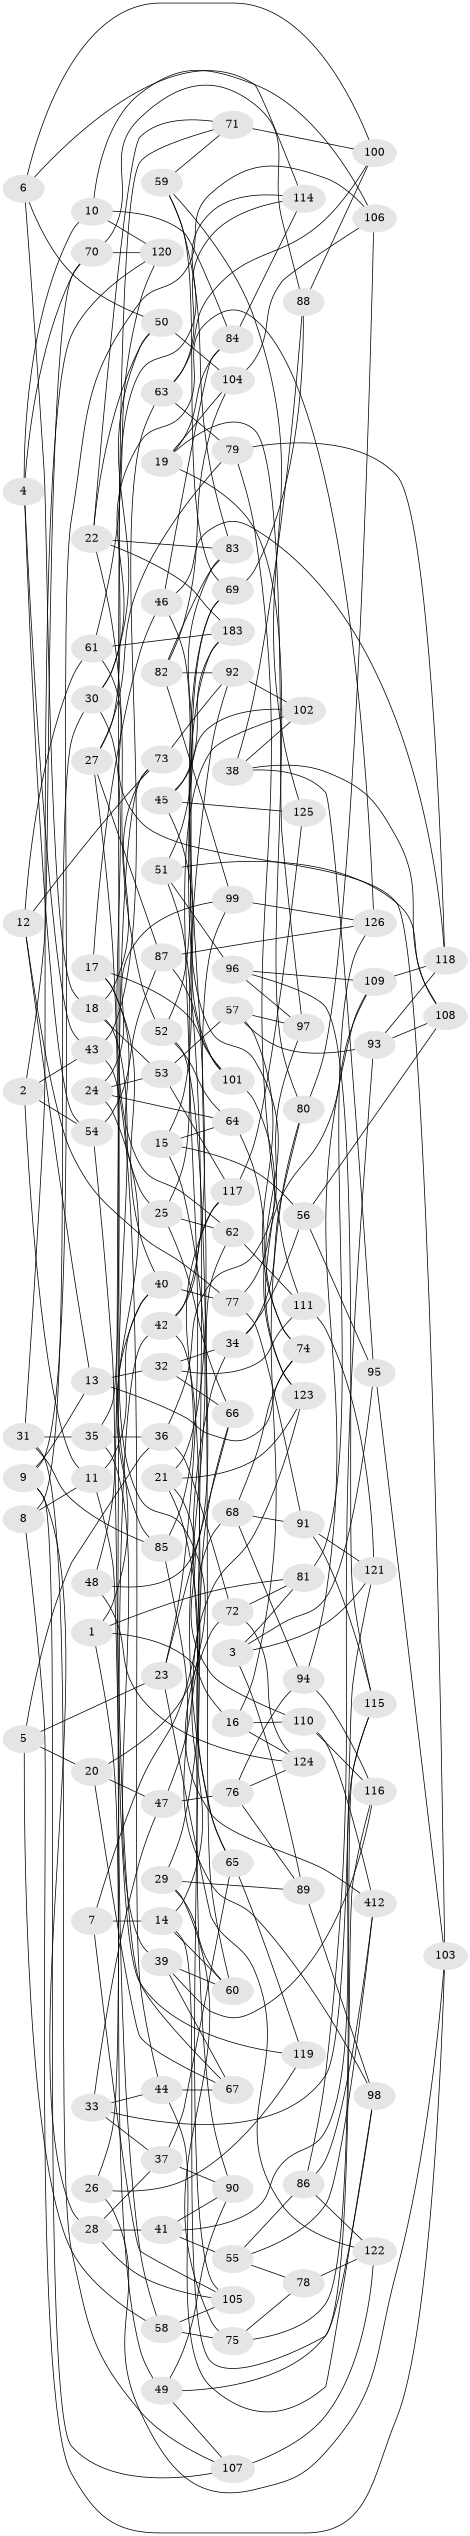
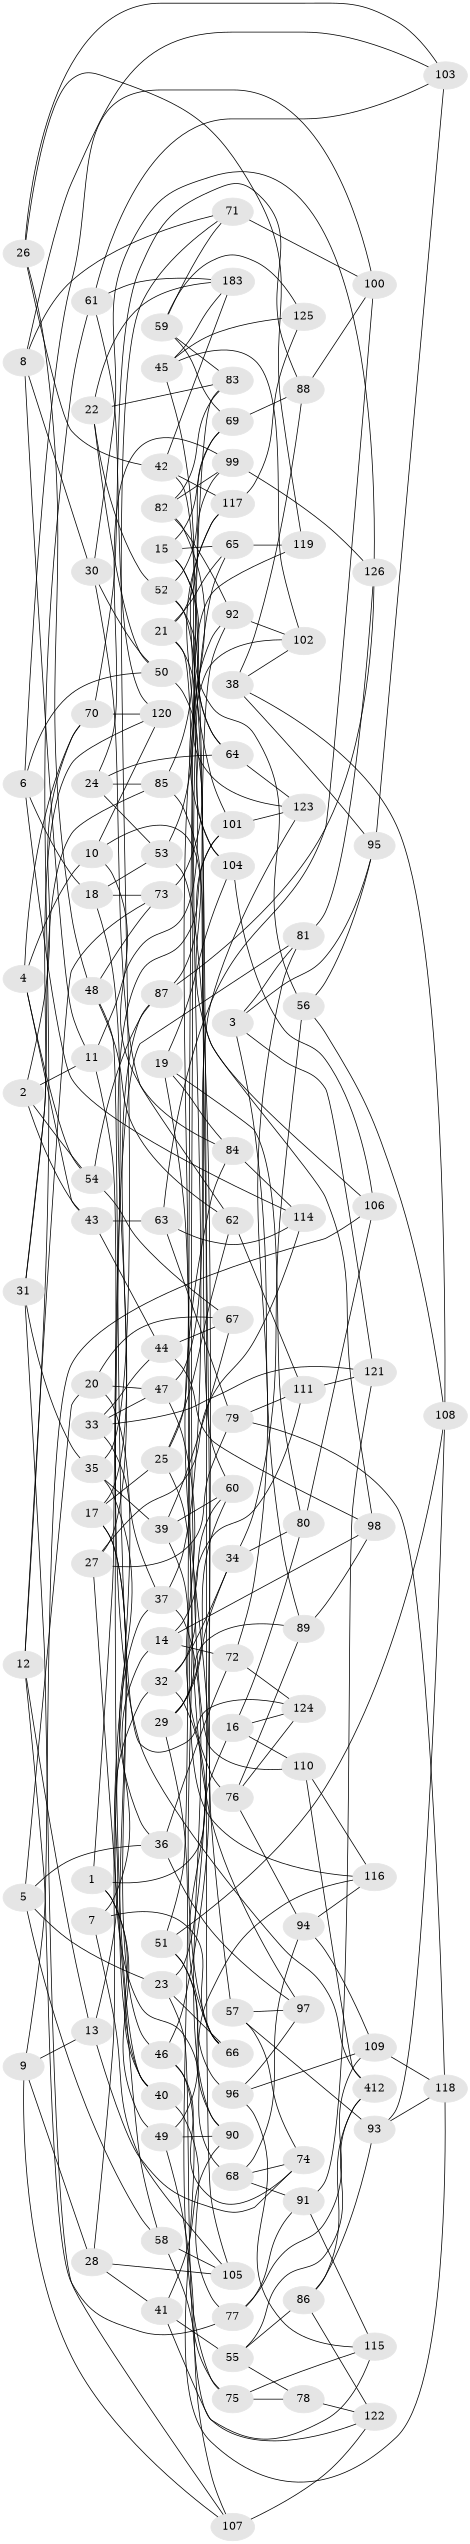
  graph {
    rankdir=LR
    node [color=gray90 style=filled]
    1
    16
    40
    49
    81
    80
    110
    124
    77
    107
    90
    116
    126
    2
    11
    43
    54
    70
    119
    44
    63
    67
    87
    120
    88
    3
    89
    95
    121
    98
    103
    4
    10
    106
    84
    5
    20
    23
    36
    58
    47
    68
    66
    92
    122
    72
    97
    105
    75
    6
    18
    50
    100
    114
    73
    53
    n57 [label=412]
    104
    7
    14
    60
    8
    30
    71
    62
    9
    13
    28
    32
    74
    37
    41
    12
    61
    n75 [label=183]
    91
    109
    34
    111
    15
    56
    64
    65
    69
    108
    123
    17
    25
    46
    101
    102
    118
    117
    57
    19
    76
    94
    21
    99
    22
    52
    83
    24
    85
    26
    42
    48
    27
    79
    55
    115
    29
    78
    31
    35
    39
    33
    38
    86
    125
    45
    51
    96
    93
    59
    82
    1 -- 16
    1 -- 40
    1 -- 49
    1 -- 81
    16 -- 80
    16 -- 110
    16 -- 124
    40 -- 77
    49 -- 107
    49 -- 90
    49 -- 116
    81 -- 126
    80 -- 106
    110 -- 116
    110 -- n57
    77 -- 91
    77 -- 109
    107 -- 122
    2 -- 11
    2 -- 43
    2 -- 54
    2 -- 70
    11 -- 40
    11 -- 119
    43 -- 44
    43 -- 63
    54 -- 67
    54 -- 87
    70 -- 120
    70 -- 88
    44 -- 67
    44 -- 98
    63 -- 100
    63 -- 114
    63 -- 79
    87 -- 126
    87 -- 101
    88 -- 100
    3 -- 81
    3 -- 89
    3 -- 95
    3 -- 121
    89 -- 98
    95 -- 103
    4 -- 43
    4 -- 54
    4 -- 70
    4 -- 10
    10 -- 120
    10 -- 106
    10 -- 84
    84 -- 114
    5 -- 20
    5 -- 23
    5 -- 36
    5 -- 58
    20 -- 67
    20 -- 47
    20 -- 68
    23 -- 66
    23 -- 92
    23 -- 122
    36 -- 72
    36 -- 97
    58 -- 105
    58 -- 75
    47 -- 123
    47 -- 76
    68 -- 74
    68 -- 91
    68 -- 94
    92 -- 102
    72 -- 81
    72 -- 124
    75 -- 115
    75 -- 78
    6 -- 18
    6 -- 50
    6 -- 100
    6 -- 114
    18 -- 73
    18 -- 53
    18 -- n57
    50 -- 104
    73 -- 92
    53 -- 117
    53 -- 57
    104 -- 106
    7 -- 66
    7 -- 105
    7 -- 14
    14 -- 98
    14 -- 72
    14 -- 60
    8 -- 11
    8 -- 103
    8 -- 30
-   22 -- 71
+   8 -- 71
    30 -- 126
    30 -- 50
    30 -- 62
    71 -- 100
    62 -- 111
    9 -- 107
    9 -- 106
    9 -- 13
    9 -- 28
    13 -- 32
    13 -- 74
    28 -- 105
    28 -- 37
    28 -- 41
    32 -- 66
    32 -- 34
    32 -- 111
    37 -- 90
    37 -- 65
    41 -- 90
    41 -- 55
    41 -- 115
    12 -- 77
    12 -- 73
    12 -- 13
    12 -- 61
    61 -- 120
    61 -- 103
    61 -- n75
    91 -- 121
    91 -- 115
    109 -- 118
    34 -- 80
    34 -- 56
    111 -- 121
    15 -- 56
    15 -- 64
    15 -- 65
    15 -- 69
    56 -- 95
    56 -- 108
    64 -- 123
    65 -- 119
    69 -- 88
    17 -- 40
    17 -- 25
    17 -- 46
    17 -- 101
    25 -- 66
    25 -- 62
    25 -- 102
    46 -- 84
    46 -- 74
    46 -- 118
    101 -- 123
    117 -- 125
    57 -- 97
    57 -- 74
    57 -- 93
    19 -- 80
    19 -- 84
    19 -- 97
    19 -- 104
    76 -- 124
    76 -- 89
    76 -- 94
    94 -- 116
    94 -- 109
    21 -- 110
    21 -- 65
    21 -- 123
    21 -- 99
    99 -- 126
    22 -- 50
    22 -- n75
    22 -- 52
    22 -- 83
    52 -- 60
    52 -- 64
    52 -- 69
    24 -- 53
    24 -- 64
    24 -- 99
    24 -- 85
    85 -- 98
    85 -- 117
    26 -- 119
    26 -- 103
    26 -- 42
+   26 -- 48
    42 -- 105
    42 -- n75
    42 -- 117
    48 -- 124
    48 -- 73
    48 -- 62
    27 -- 87
    27 -- 58
    27 -- 114
    27 -- 79
    79 -- 111
    79 -- 118
    55 -- n57
    55 -- 78
    55 -- 86
    29 -- 89
    29 -- 75
    29 -- 60
    29 -- 34
    78 -- 122
    31 -- 107
    31 -- 120
    31 -- 85
    31 -- 35
    35 -- 36
    35 -- 71
    35 -- 39
    39 -- 116
    39 -- 67
    39 -- 60
    33 -- 44
    33 -- 121
    33 -- 47
    33 -- 37
    38 -- 88
    38 -- 95
    38 -- 108
    38 -- 102
    86 -- 122
    86 -- n57
    86 -- 93
    45 -- n75
    45 -- 101
    45 -- 102
    45 -- 125
    51 -- 90
    51 -- 108
    51 -- 83
    51 -- 96
    96 -- 97
    96 -- 109
    96 -- 115
    93 -- 108
    93 -- 118
    59 -- 71
    59 -- 69
    59 -- 83
    59 -- 125
    82 -- 92
    82 -- 104
    82 -- 99
    82 -- 83
  }
